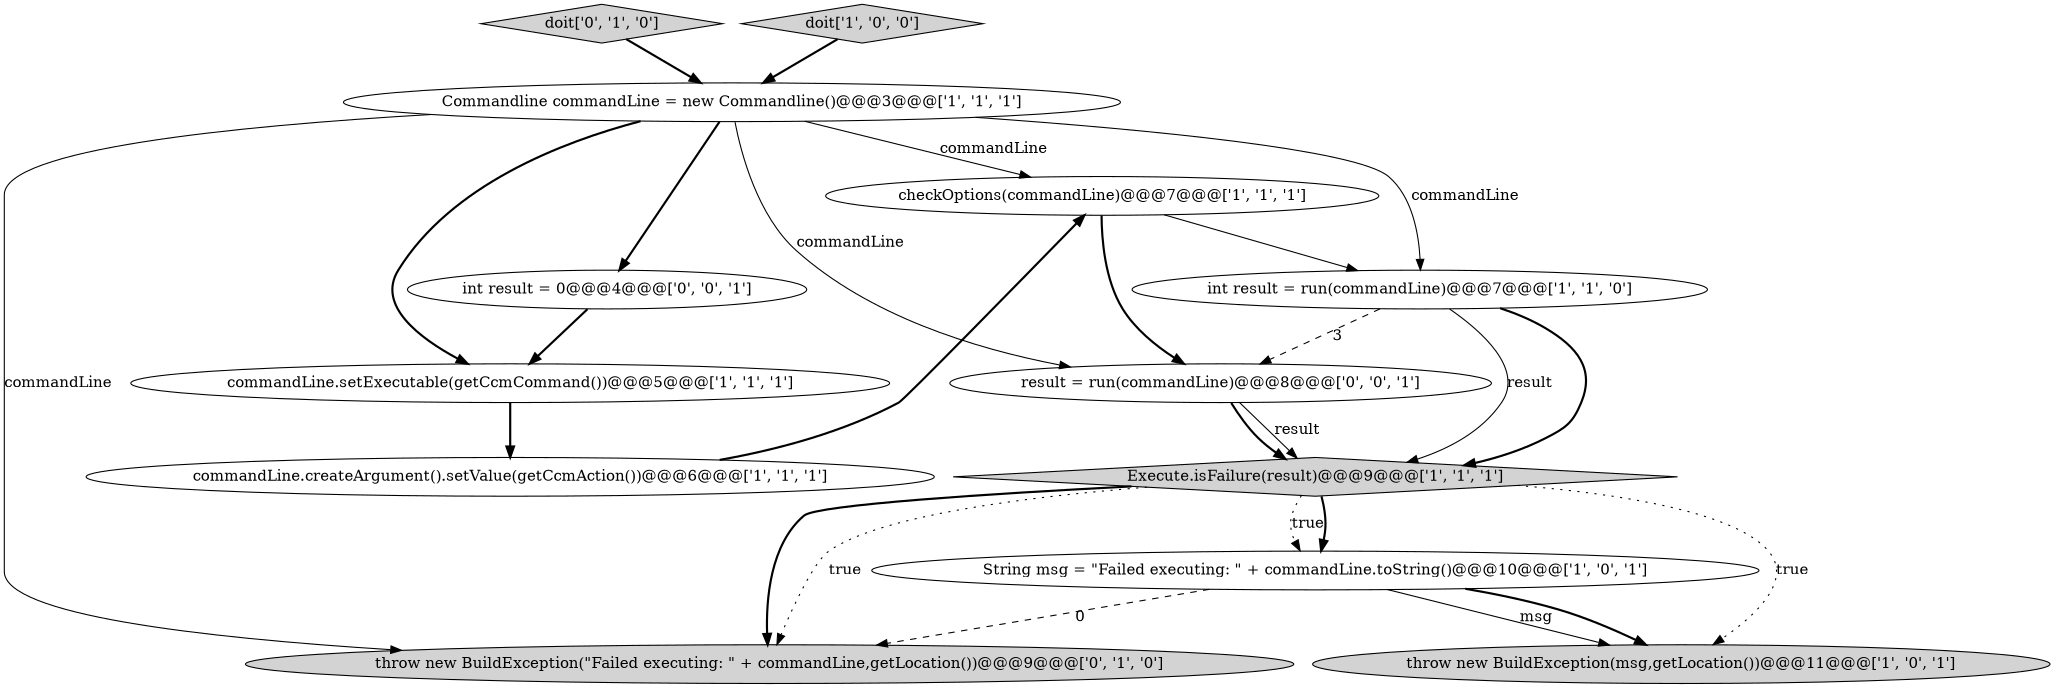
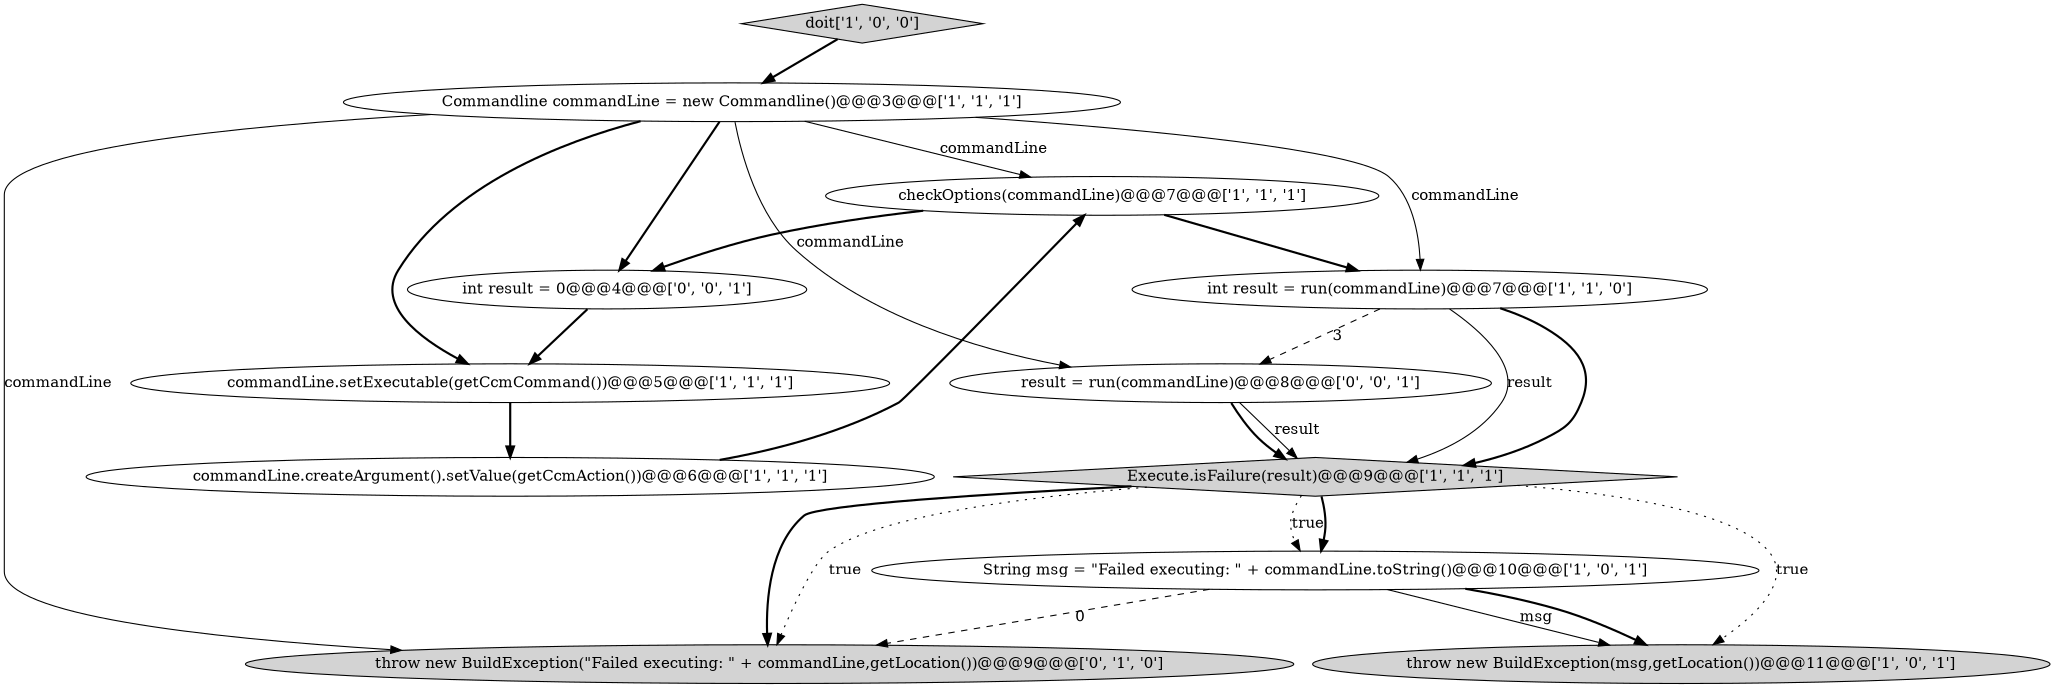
  digraph {
    node [fillcolor=white shape=ellipse style=filled]
    edge [style=bold]
    n1 [fillcolor=lightgray label="Execute.isFailure(result)@@@9@@@['1', '1', '1']" shape=diamond]
    n2 [label="String msg = \"Failed executing: \" + commandLine.toString()@@@10@@@['1', '0', '1']"]
    n3 [fillcolor=lightgray label="throw new BuildException(\"Failed executing: \" + commandLine,getLocation())@@@9@@@['0', '1', '0']"]
    n4 [fillcolor=lightgray label="throw new BuildException(msg,getLocation())@@@11@@@['1', '0', '1']"]
    n5 [label="Commandline commandLine = new Commandline()@@@3@@@['1', '1', '1']"]
    n6 [label="result = run(commandLine)@@@8@@@['0', '0', '1']"]
    n7 [label="checkOptions(commandLine)@@@7@@@['1', '1', '1']"]
    n8 [label="int result = 0@@@4@@@['0', '0', '1']"]
    n9 [label="int result = run(commandLine)@@@7@@@['1', '1', '0']"]
    n10 [label="commandLine.setExecutable(getCcmCommand())@@@5@@@['1', '1', '1']"]
    n11 [label="commandLine.createArgument().setValue(getCcmAction())@@@6@@@['1', '1', '1']"]
-   n12 [fillcolor=lightgray label="doit['0', '1', '0']" shape=diamond]
    n13 [fillcolor=lightgray label="doit['1', '0', '0']" shape=diamond]
    n1 -> n2 [label=true style=dotted]
    n1 -> n2
    n1 -> n3
    n1 -> n3 [label=true style=dotted]
    n1 -> n4 [label=true style=dotted]
    n2 -> n3 [label=0 style=dashed]
    n2 -> n4 [label=msg style=solid]
    n2 -> n4
    n5 -> n3 [label=commandLine style=solid]
    n5 -> n6 [label=commandLine style=solid]
    n5 -> n7 [label=commandLine style=solid]
    n5 -> n8
    n5 -> n9 [label=commandLine style=solid]
    n5 -> n10
    n6 -> n1 [label=result style=solid]
    n6 -> n1
-   n7 -> n6
-   n7 -> n9 [style=solid]
+   n7 -> n8
+   n7 -> n9
    n8 -> n10
    n9 -> n1
    n9 -> n1 [label=result style=solid]
    n9 -> n6 [label=3 style=dashed]
    n10 -> n11
    n11 -> n7
-   n12 -> n5
    n13 -> n5
  }
